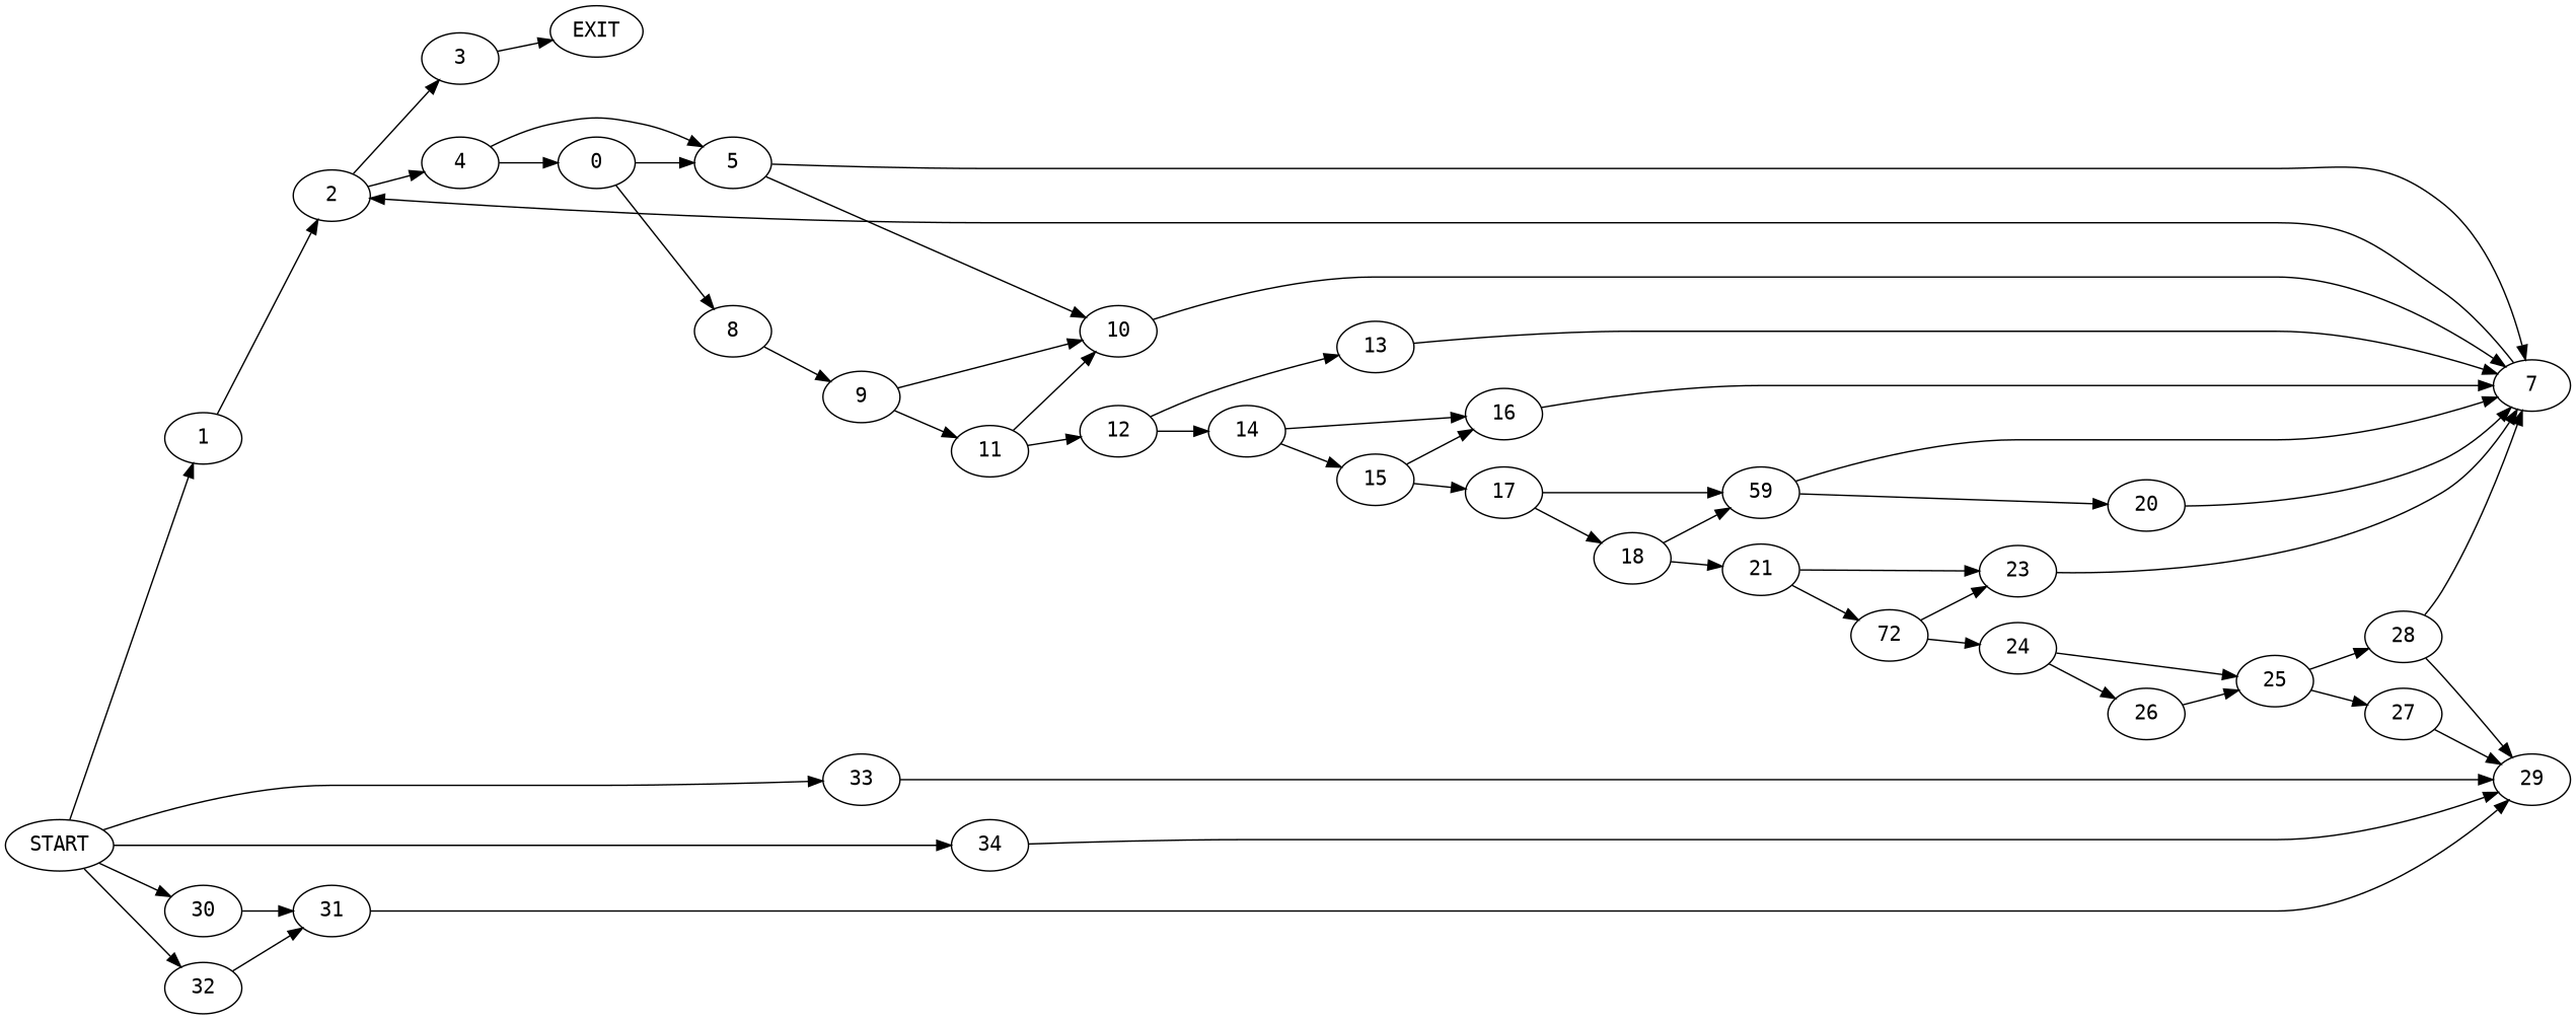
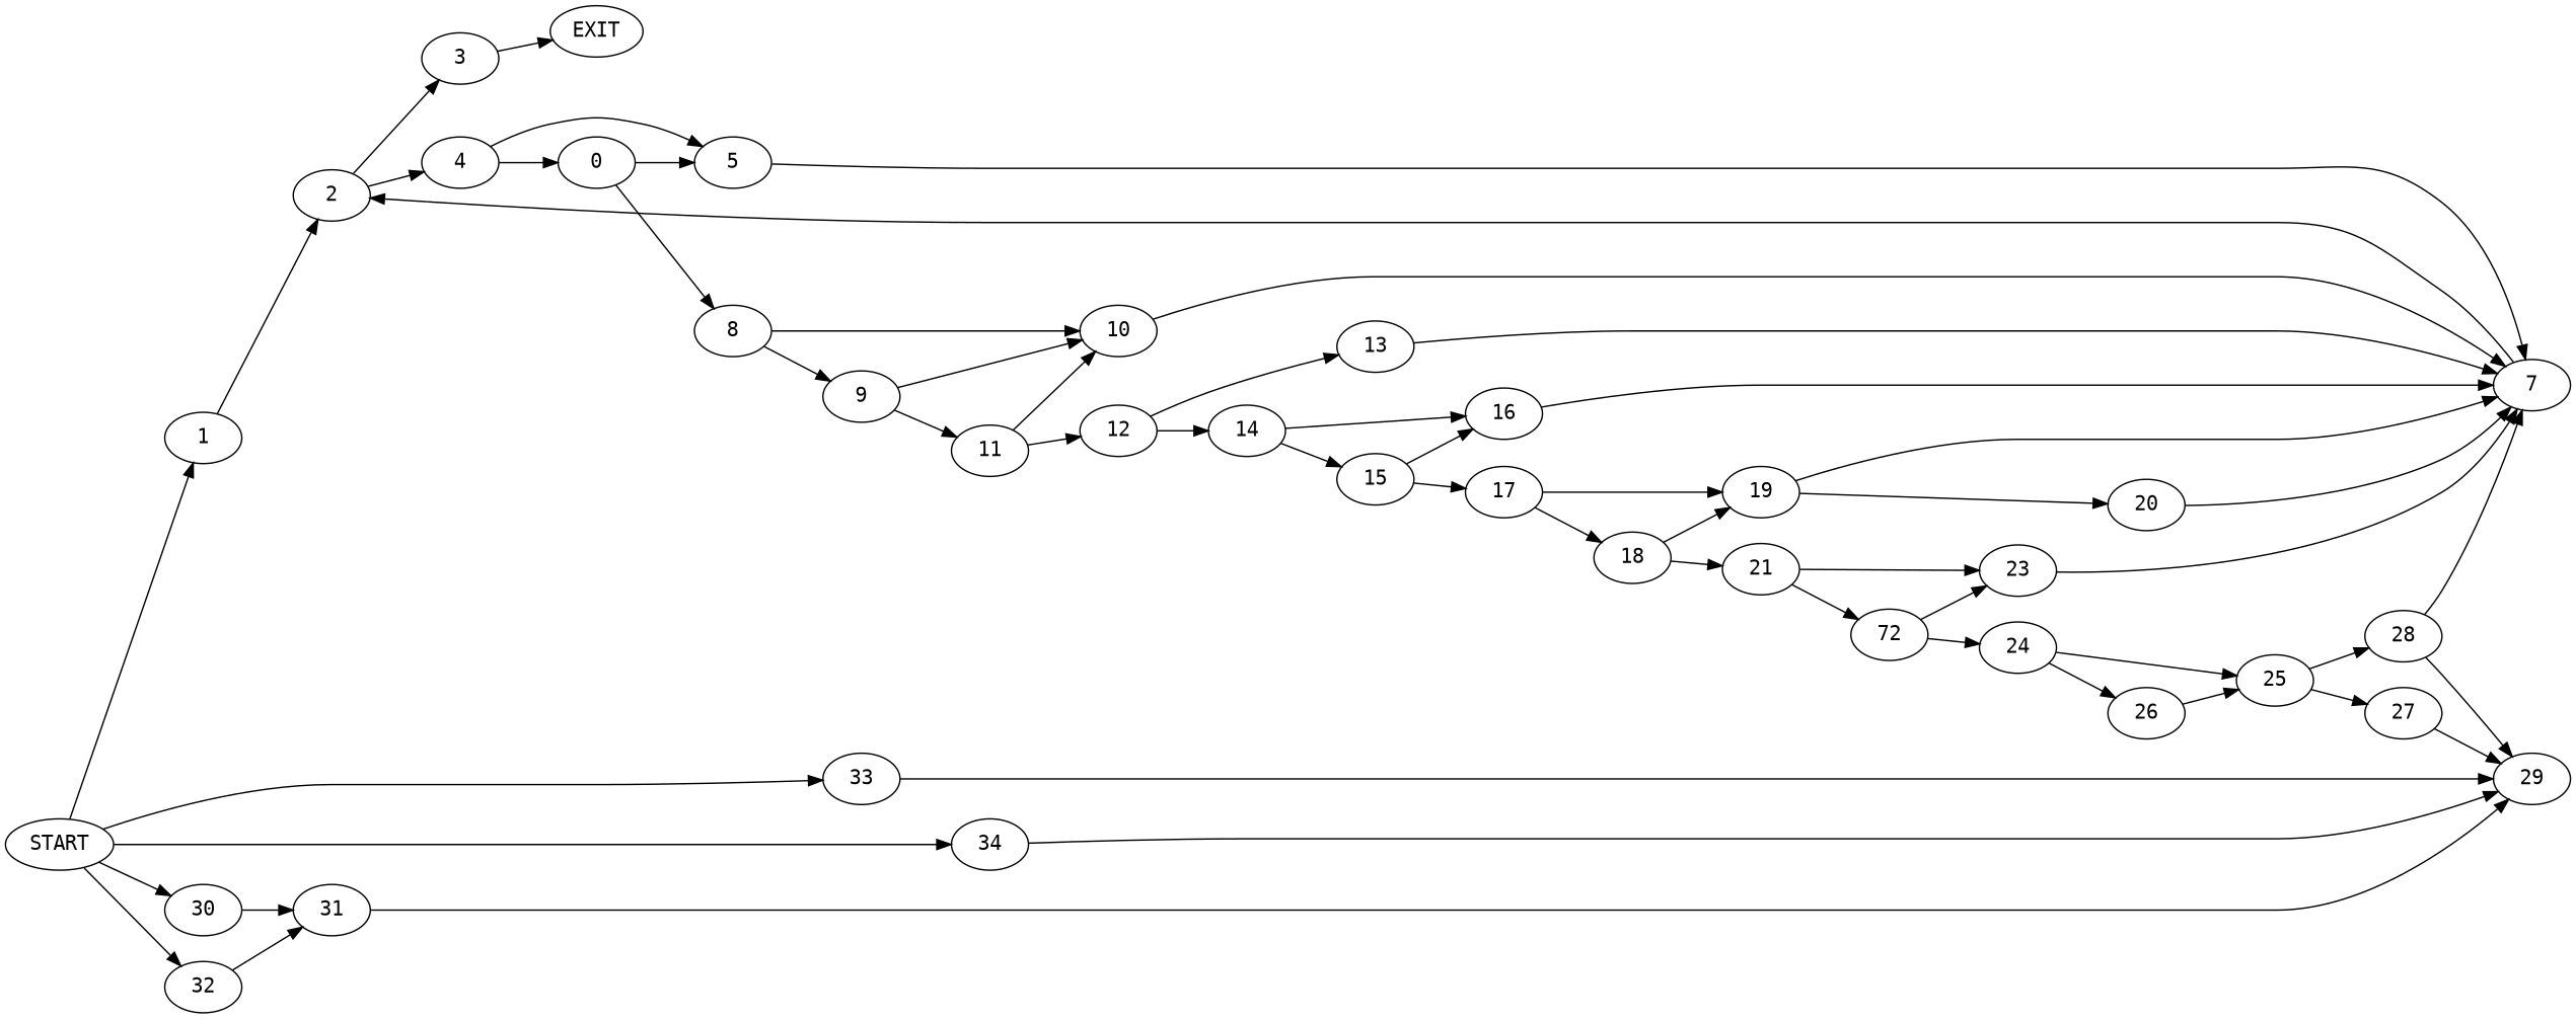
  digraph {
    fontname="DejaVu Sans Mono"
    rankdir=LR
    node [fontname="DejaVu Sans Mono"]
    edge [fontname="DejaVu Sans Mono"]
    n1 [label=START]
    1
    30
    32
    33
    34
    2
    31
    29
    n10 [label=EXIT]
    3
    4
    5
    n14 [label=0]
    7
    8
    9
    10
    11
    12
    13
    14
    15
    16
    17
    18
-   19 [label=59]
+   19
    21
    20
    n30 [label=72]
    23
    24
    25
    26
    27
    28
    n1 -> 1
    n1 -> 30
    n1 -> 32
    n1 -> 33
    n1 -> 34
    1 -> 2
    30 -> 31
    32 -> 31
    33 -> 29
    34 -> 29
    2 -> 3
    2 -> 4
    31 -> 29
    3 -> n10
    4 -> 5
    4 -> n14
    5 -> 7
    n14 -> 5
    n14 -> 8
    7 -> 2
    8 -> 9
-   5 -> 10
+   8 -> 10
    9 -> 10
    9 -> 11
    10 -> 7
    11 -> 10
    11 -> 12
    12 -> 13
    12 -> 14
    13 -> 7
    14 -> 15
    14 -> 16
    15 -> 16
    15 -> 17
    16 -> 7
    17 -> 18
    17 -> 19
    18 -> 19
    18 -> 21
    19 -> 7
    19 -> 20
    21 -> n30
    21 -> 23
    20 -> 7
    n30 -> 23
    n30 -> 24
    23 -> 7
    24 -> 25
    24 -> 26
    25 -> 27
    25 -> 28
    26 -> 25
    27 -> 29
    28 -> 29
    28 -> 7
  }
